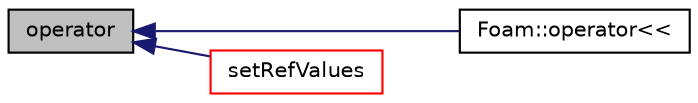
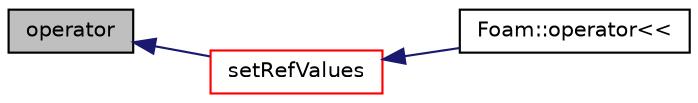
  digraph {
    rankdir=LR
    node [color=black fontname=Helvetica fontsize=10 shape=record]
    edge [color=midnightblue dir=back fontname=Helvetica fontsize=10 labelfontname=Helvetica labelfontsize=10 style=solid]
    n1 [fillcolor=grey75 fontcolor=black height=0.2 label=operator style=filled width=0.4]
    n2 [height=0.2 label="Foam::operator\<\<" width=0.4]
    n3 [color=red height=0.2 label=setRefValues width=0.4]
-   n1 -> n2
+   n3 -> n2
    n1 -> n3
  }
